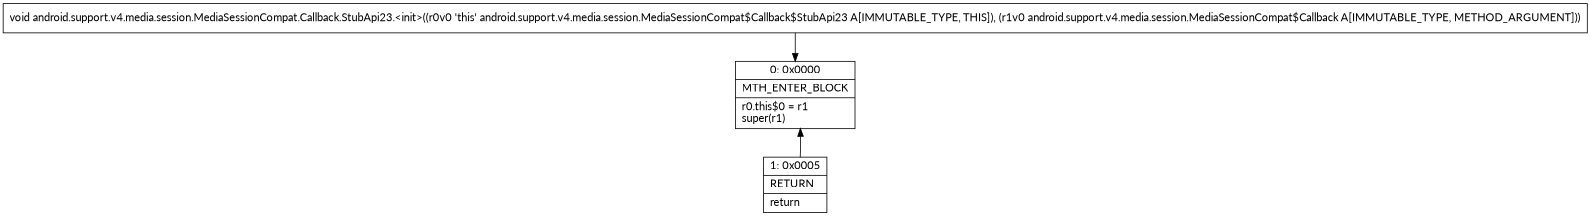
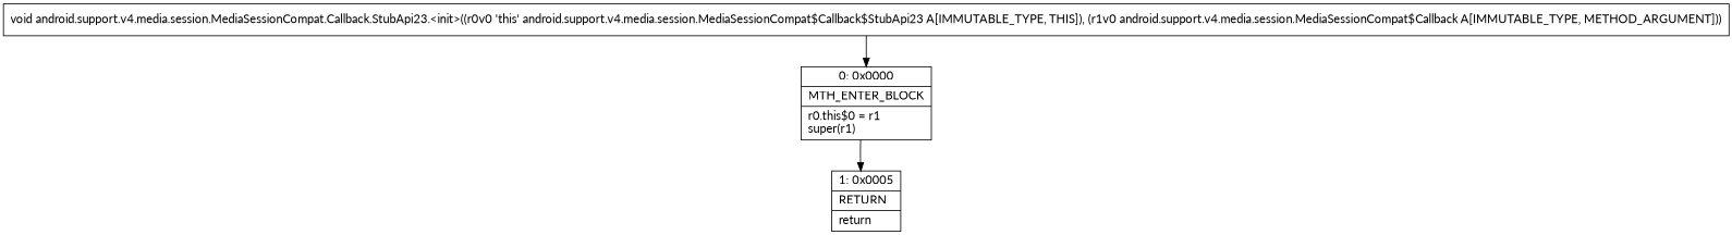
  digraph {
    fontname=Lato
    node [shape=record fontname=Lato]
    edge [fontname=Lato]
    n1 [label="{0\:\ 0x0000|MTH_ENTER_BLOCK\l|r0.this$0 = r1\lsuper(r1)\l}"]
    n2 [label="{1\:\ 0x0005|RETURN\l|return\l}"]
    n3 [label="{void android.support.v4.media.session.MediaSessionCompat.Callback.StubApi23.\<init\>((r0v0 'this' android.support.v4.media.session.MediaSessionCompat$Callback$StubApi23 A[IMMUTABLE_TYPE, THIS]), (r1v0 android.support.v4.media.session.MediaSessionCompat$Callback A[IMMUTABLE_TYPE, METHOD_ARGUMENT])) }"]
-   n2 -> n1
+   n1 -> n2
    n3 -> n1
  }
